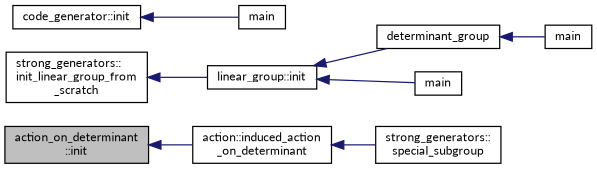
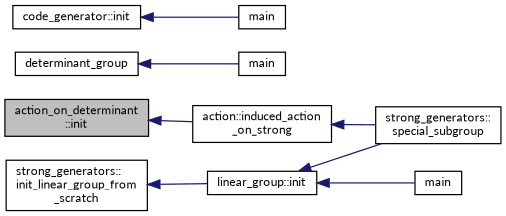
  digraph {
    fontname=Lato
    rankdir=LR
    node [color=black fillcolor=white fontname=Lato fontsize=10 shape=record style=filled]
    edge [color=midnightblue dir=back fontname=Lato fontsize=10 labelfontname=Helvetica labelfontsize=10 style=solid]
    n1 [fillcolor=grey75 fontcolor=black height=0.2 label="action_on_determinant\l::init" width=0.4]
-   n2 [height=0.2 label="action::induced_action\l_on_determinant" width=0.4]
+   n2 [height=0.2 label="action::induced_action\l_on_strong" width=0.4]
    n3 [height=0.2 label="strong_generators::\lspecial_subgroup" width=0.4]
    n4 [height=0.2 label="strong_generators::\linit_linear_group_from\l_scratch" width=0.4]
    n5 [height=0.2 label="linear_group::init" width=0.4]
    n6 [height=0.2 label=determinant_group width=0.4]
    n7 [height=0.2 label=main width=0.4]
    n8 [height=0.2 label="code_generator::init" width=0.4]
    n9 [height=0.2 label=main width=0.4]
    n10 [height=0.2 label=main width=0.4]
    n1 -> n2
    n2 -> n3
    n4 -> n5
-   n5 -> n6
+   n5 -> n3
    n5 -> n7
    n6 -> n10
    n8 -> n9
  }
